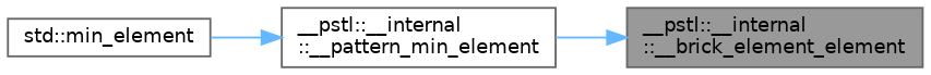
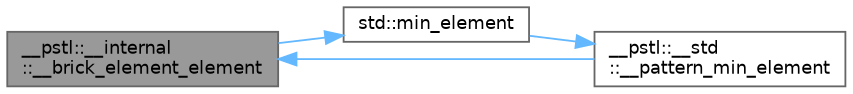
  digraph {
    rankdir=LR
    node [color=grey40 fillcolor=white fontname=Helvetica fontsize=10 shape=box style=filled]
    edge [color=steelblue1 fontname=Helvetica fontsize=10 labelfontname=Helvetica labelfontsize=10 style=solid]
    n1 [color=gray40 fillcolor=grey60 fontcolor=black height=0.2 label="__pstl::__internal\l::__brick_element_element" width=0.4]
    n2 [height=0.2 label="std::min_element" width=0.4]
-   n3 [height=0.2 label="__pstl::__internal\l::__pattern_min_element" width=0.4]
+   n3 [height=0.2 label="__pstl::__std\l::__pattern_min_element" width=0.4]
+   n1 -> n2
    n2 -> n3
    n3 -> n1
  }
